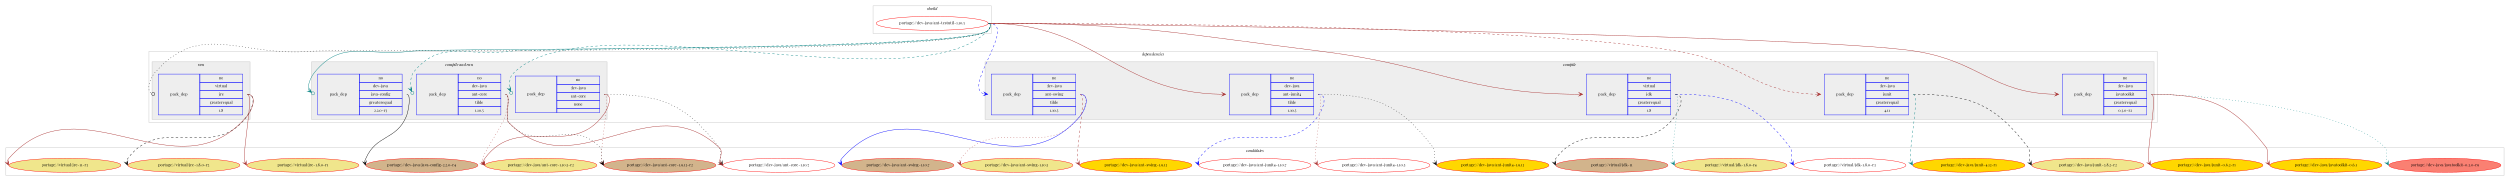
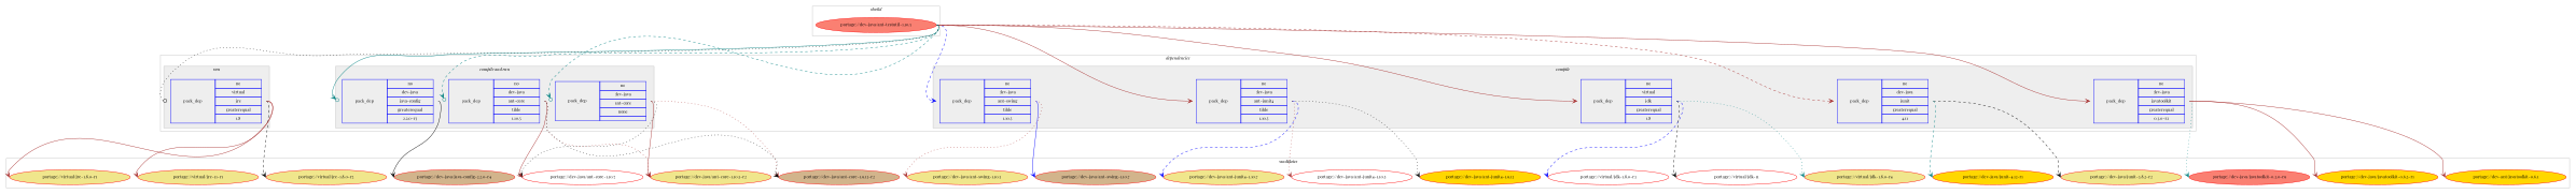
  digraph {
    compound=true
    concentrate=true
    fontname="Playfair Display"
    fontsize=10
    newrank=true
    rankdir=TB
    ranksep=1.5
    node [color=red fontname="Playfair Display" fontsize=10 style=filled]
    edge [arrowhead=vee color=brown fontname="Playfair Display" headport=w style=solid tailport=e weight=100]
-   n1 [fillcolor=white label="portage://dev-java/ant-testutil-1.10.5" width=4]
+   n1 [fillcolor=salmon label="portage://dev-java/ant-testutil-1.10.5" width=4]
    n2 [color=blue label=<<TABLE BORDER="0" CELLBORDER="1" CELLSPACING="0" CELLPADDING="4" WIDTH="220"><TR><TD ROWSPAN="6" CELLPADDING="30">pack_dep</TD></TR><TR><TD WIDTH="110">no</TD></TR><TR><TD>dev-java</TD></TR><TR><TD>ant-junit4</TD></TR><TR><TD>tilde</TD></TR><TR><TD>1.10.5</TD></TR></TABLE>> shape=none style=""]
    n3 [color=blue label=<<TABLE BORDER="0" CELLBORDER="1" CELLSPACING="0" CELLPADDING="4" WIDTH="220"><TR><TD ROWSPAN="6" CELLPADDING="30">pack_dep</TD></TR><TR><TD WIDTH="110">no</TD></TR><TR><TD>dev-java</TD></TR><TR><TD>ant-swing</TD></TR><TR><TD>tilde</TD></TR><TR><TD>1.10.5</TD></TR></TABLE>> shape=none style=""]
    n4 [color=blue label=<<TABLE BORDER="0" CELLBORDER="1" CELLSPACING="0" CELLPADDING="4" WIDTH="220"><TR><TD ROWSPAN="6" CELLPADDING="30">pack_dep</TD></TR><TR><TD WIDTH="110">no</TD></TR><TR><TD>dev-java</TD></TR><TR><TD>javatoolkit</TD></TR><TR><TD>greaterequal</TD></TR><TR><TD>0.3.0-r2</TD></TR></TABLE>> shape=none style=""]
    n5 [color=blue label=<<TABLE BORDER="0" CELLBORDER="1" CELLSPACING="0" CELLPADDING="4" WIDTH="220"><TR><TD ROWSPAN="6" CELLPADDING="30">pack_dep</TD></TR><TR><TD WIDTH="110">no</TD></TR><TR><TD>dev-java</TD></TR><TR><TD>junit</TD></TR><TR><TD>greaterequal</TD></TR><TR><TD>4.11</TD></TR></TABLE>> shape=none style=""]
    n6 [color=blue label=<<TABLE BORDER="0" CELLBORDER="1" CELLSPACING="0" CELLPADDING="4" WIDTH="220"><TR><TD ROWSPAN="6" CELLPADDING="30">pack_dep</TD></TR><TR><TD WIDTH="110">no</TD></TR><TR><TD>virtual</TD></TR><TR><TD>jdk</TD></TR><TR><TD>greaterequal</TD></TR><TR><TD>1.8</TD></TR></TABLE>> shape=none style=""]
    n7 [color=blue label=<<TABLE BORDER="0" CELLBORDER="1" CELLSPACING="0" CELLPADDING="4" WIDTH="220"><TR><TD ROWSPAN="6" CELLPADDING="30">pack_dep</TD></TR><TR><TD WIDTH="110">no</TD></TR><TR><TD>dev-java</TD></TR><TR><TD>ant-core</TD></TR><TR><TD>none</TD></TR><TR><TD></TD></TR></TABLE>> shape=none style=""]
    n8 [color=blue label=<<TABLE BORDER="0" CELLBORDER="1" CELLSPACING="0" CELLPADDING="4" WIDTH="220"><TR><TD ROWSPAN="6" CELLPADDING="30">pack_dep</TD></TR><TR><TD WIDTH="110">no</TD></TR><TR><TD>dev-java</TD></TR><TR><TD>ant-core</TD></TR><TR><TD>tilde</TD></TR><TR><TD>1.10.5</TD></TR></TABLE>> shape=none style=""]
    n9 [color=blue label=<<TABLE BORDER="0" CELLBORDER="1" CELLSPACING="0" CELLPADDING="4" WIDTH="220"><TR><TD ROWSPAN="6" CELLPADDING="30">pack_dep</TD></TR><TR><TD WIDTH="110">no</TD></TR><TR><TD>dev-java</TD></TR><TR><TD>java-config</TD></TR><TR><TD>greaterequal</TD></TR><TR><TD>2.2.0-r3</TD></TR></TABLE>> shape=none style=""]
    n10 [color=blue label=<<TABLE BORDER="0" CELLBORDER="1" CELLSPACING="0" CELLPADDING="4" WIDTH="220"><TR><TD ROWSPAN="6" CELLPADDING="30">pack_dep</TD></TR><TR><TD WIDTH="110">no</TD></TR><TR><TD>virtual</TD></TR><TR><TD>jre</TD></TR><TR><TD>greaterequal</TD></TR><TR><TD>1.8</TD></TR></TABLE>> shape=none style=""]
    n11 [fillcolor=white label="portage://dev-java/ant-junit4-1.10.5" width=4]
-   n12 [fillcolor=white label="portage://dev-java/ant-junit4-1.10.7" width=4]
+   n12 [fillcolor=khaki label="portage://dev-java/ant-junit4-1.10.7" width=4]
    n13 [fillcolor=gold label="portage://dev-java/ant-junit4-1.9.13" width=4]
    n14 [fillcolor=khaki label="portage://dev-java/ant-swing-1.10.5" width=4]
    n15 [fillcolor=tan label="portage://dev-java/ant-swing-1.10.7" width=4]
-   n16 [fillcolor=gold label="portage://dev-java/ant-swing-1.9.13" width=4]
    n17 [fillcolor=salmon label="portage://dev-java/javatoolkit-0.3.0-r9" width=4]
-   n18 [fillcolor=gold label="portage://dev-java/javatoolkit-0.6.1" width=4]
-   n19 [fillcolor=gold label="portage://dev-java/junit-0.6.2-r1" width=4]
+   n18 [fillcolor=gold label="portage://dev-ant/javatoolkit-0.6.1" width=4]
+   n19 [fillcolor=gold label="portage://dev-java/javatoolkit-0.6.2-r1" width=4]
    n20 [fillcolor=khaki label="portage://dev-java/junit-3.8.2-r2" width=4]
    n21 [fillcolor=gold label="portage://dev-java/junit-4.12-r1" width=4]
    n22 [fillcolor=white label="portage://virtual/jdk-1.8.0-r3" width=4]
    n23 [fillcolor=khaki label="portage://virtual/jdk-1.8.0-r4" width=4]
-   n24 [fillcolor=tan label="portage://virtual/jdk-11" width=4]
+   n24 [fillcolor=white label="portage://virtual/jdk-11" width=4]
    n25 [fillcolor=khaki label="portage://dev-java/ant-core-1.10.5-r2" width=4]
    n26 [fillcolor=white label="portage://dev-java/ant-core-1.10.7" width=4]
    n27 [fillcolor=tan label="portage://dev-java/ant-core-1.9.13-r2" width=4]
    n28 [fillcolor=tan label="portage://dev-java/java-config-2.2.0-r4" width=4]
    n29 [fillcolor=khaki label="portage://virtual/jre-1.8.0-r1" width=4]
    n30 [fillcolor=khaki label="portage://virtual/jre-1.8.0-r2" width=4]
-   n31 [fillcolor=khaki label="portage://virtual/jre-11-r3" width=4]
+   n31 [fillcolor=khaki label="portage://virtual/jre-11-r1" width=4]
    subgraph cluster_1 {
      color=gray
      label=<<i>ebuild</i>>
      n1
    }
    subgraph cluster_2 {
      color=gray
      label=<<i>dependencies</i>>
      subgraph cluster_3 {
        color=gray
        fillcolor="#eeeeee"
        label=<<i>compile</i>>
        style=filled
        subgraph sub_4 {
          color=gray
          fillcolor="#eeeeee"
          label=<<i>compile</i>>
          style=filled
          n2
        }
        subgraph sub_5 {
          color=gray
          fillcolor="#eeeeee"
          label=<<i>compile</i>>
          style=filled
          n3
        }
        subgraph sub_6 {
          color=gray
          fillcolor="#eeeeee"
          label=<<i>compile</i>>
          style=filled
          n4
        }
        subgraph sub_7 {
          color=gray
          fillcolor="#eeeeee"
          label=<<i>compile</i>>
          style=filled
          n5
        }
        subgraph sub_8 {
          color=gray
          fillcolor="#eeeeee"
          label=<<i>compile</i>>
          style=filled
          n6
        }
      }
      subgraph cluster_9 {
        color=gray
        fillcolor="#eeeeee"
        label=<<i>compile and run</i>>
        style=filled
        subgraph sub_10 {
          color=gray
          fillcolor="#eeeeee"
          label=<<i>compile and run</i>>
          style=filled
          n7
        }
        subgraph sub_11 {
          color=gray
          fillcolor="#eeeeee"
          label=<<i>compile and run</i>>
          style=filled
          n8
        }
        subgraph sub_12 {
          color=gray
          fillcolor="#eeeeee"
          label=<<i>compile and run</i>>
          style=filled
          n9
        }
      }
      subgraph cluster_13 {
        color=gray
        fillcolor="#eeeeee"
        label=<<i>run</i>>
        style=filled
        subgraph sub_14 {
          color=gray
          fillcolor="#eeeeee"
          label=<<i>run</i>>
          style=filled
          n10
        }
      }
    }
    subgraph cluster_15 {
      color=gray
      label=<<i>candidates</i>>
      rank=same
      subgraph sub_16 {
        color=black
        label=<<i>candidates</i>>
        nodesep=1
        rank=same
        n11
        n12
        n13
      }
      subgraph sub_17 {
        color=black
        label=<<i>candidates</i>>
        nodesep=1
        rank=same
        n14
        n15
-       n16
      }
      subgraph sub_18 {
        color=black
        label=<<i>candidates</i>>
        nodesep=1
        rank=same
        n17
        n18
        n19
      }
      subgraph sub_19 {
        color=black
        label=<<i>candidates</i>>
        nodesep=1
        rank=same
        n20
        n21
      }
      subgraph sub_20 {
        color=black
        label=<<i>candidates</i>>
        nodesep=1
        rank=same
        n22
        n23
        n24
      }
      subgraph sub_21 {
        color=black
        label=<<i>candidates</i>>
        nodesep=1
        rank=same
        n25
        n26
        n27
      }
      subgraph sub_22 {
        color=black
        label=<<i>candidates</i>>
        nodesep=1
        rank=same
        n25
        n26
        n27
      }
      subgraph sub_23 {
        color=black
        label=<<i>candidates</i>>
        nodesep=1
        rank=same
        n28
      }
      subgraph sub_24 {
        color=black
        label=<<i>candidates</i>>
        nodesep=1
        rank=same
        n29
        n30
        n31
      }
    }
    n1 -> n2 [weight=20]
    n1 -> n3 [color=blue style=dashed weight=20]
    n1 -> n4 [weight=20]
    n1 -> n5 [style=dashed weight=20]
    n1 -> n6 [weight=20]
    n1 -> n7 [arrowhead=odotvee color=teal style=dashed weight=20]
    n1 -> n8 [arrowhead=odotvee color=teal style=dashed weight=20]
    n1 -> n9 [arrowhead=odotvee color=teal weight=20]
    n1 -> n10 [arrowhead=odot color=black style=dotted weight=20]
    n2 -> n11 [style=dotted]
    n2 -> n12 [color=blue style=dashed]
    n2 -> n13 [color=black style=dotted]
    n3 -> n14 [style=dotted]
    n3 -> n15 [color=blue]
-   n3 -> n16 [style=dashed]
    n4 -> n17 [color=teal style=dotted]
    n4 -> n18
    n4 -> n19
    n5 -> n20 [color=black style=dashed]
    n5 -> n21 [color=teal style=dashed]
    n6 -> n22 [color=blue style=dashed]
    n6 -> n23 [color=teal style=dotted]
    n6 -> n24 [color=black style=dashed]
    n7 -> n25
    n7 -> n26 [color=black style=dotted]
    n7 -> n27 [style=dotted]
    n8 -> n25 [style=dotted]
    n8 -> n26
    n8 -> n27 [color=black style=dotted]
    n9 -> n28 [color=black]
    n10 -> n29
    n10 -> n30 [color=black style=dashed]
    n10 -> n31
  }
